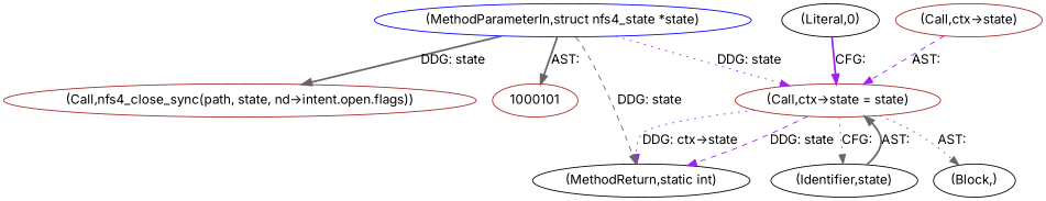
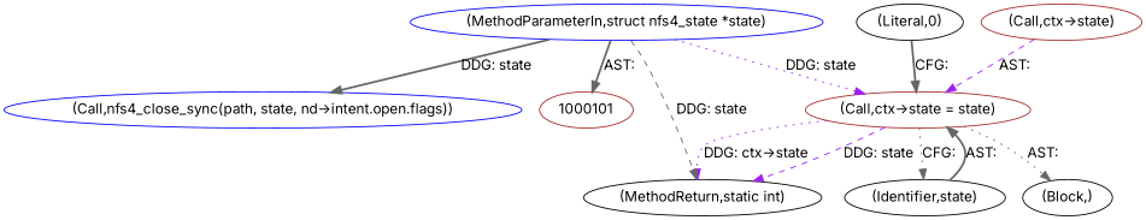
  digraph {
    fontname=Inter
    node [color=black fontname=Inter]
    edge [color=gray40 fontname=Inter style=dotted]
    n1 [color=brown label="(Call,ctx->state = state)"]
    n2 [label="(Block,)"]
    n3 [label="(MethodReturn,static int)"]
    n4 [label="(Identifier,state)"]
    n5 [color=blue label="(MethodParameterIn,struct nfs4_state *state)"]
-   n6 [color=brown label="(Call,nfs4_close_sync(path, state, nd->intent.open.flags))"]
+   n6 [color=blue label="(Call,nfs4_close_sync(path, state, nd->intent.open.flags))"]
    1000101 [color=brown]
    n8 [label="(Literal,0)"]
    n9 [color=brown label="(Call,ctx->state)"]
    n1 -> n2 [label="AST: "]
    n1 -> n3 [color=purple label="DDG: ctx->state"]
    n1 -> n3 [color=purple label="DDG: state" style=dashed]
    n1 -> n4 [label="CFG: "]
    n4 -> n1 [label="AST: " style=bold]
    n5 -> n1 [color=purple label="DDG: state"]
    n5 -> n3 [label="DDG: state" style=dashed]
    n5 -> n6 [label="DDG: state" style=bold]
    n5 -> 1000101 [label="AST: " style=bold]
-   n8 -> n1 [color=purple label="CFG: " style=bold]
+   n8 -> n1 [label="CFG: " style=bold]
    n9 -> n1 [color=purple label="AST: " style=dashed]
  }
